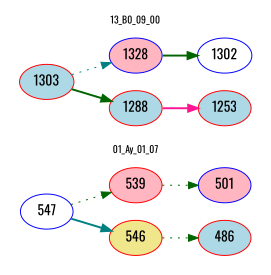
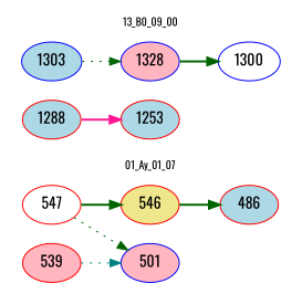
  digraph {
    fontname=Oswald
    rankdir=LR
    node [color=red fillcolor=lightblue fontname=Oswald style=filled]
    edge [color=darkgreen fontname=Oswald style=bold]
-   n1 [color=blue fillcolor=white label=547]
+   n1 [fillcolor=white label=547]
    n2 [fillcolor=khaki label=546]
    n3 [fillcolor=lightpink label=539]
    n4 [label=486]
    n5 [color=blue fillcolor=lightpink label=501]
-   n6 [label=1303]
+   n6 [color=blue label=1303]
    n7 [label=1288]
    n8 [color=blue fillcolor=lightpink label=1328]
    n9 [label=1253]
-   n10 [color=blue fillcolor=white label=1302]
+   n10 [color=blue fillcolor=white label=1300]
    subgraph cluster_1 {
      color=white
      fontsize=10
      label="01_Ay_01_07"
      n1
      n2
      n3
      n4
      n5
    }
    subgraph cluster_2 {
      color=white
      fontsize=10
      label="13_B0_09_00"
      n6
      n7
      n8
      n9
      n10
    }
-   n1 -> n2 [color=teal]
-   n1 -> n3 [style=dotted]
-   n2 -> n4 [style=dotted]
-   n3 -> n5 [style=dotted]
-   n6 -> n7
-   n6 -> n8 [color=teal style=dotted]
+   n1 -> n2
+   n1 -> n5 [style=dotted]
+   n2 -> n4
+   n3 -> n5 [color=teal style=dotted]
+   n6 -> n8 [style=dotted]
    n7 -> n9 [color=deeppink]
    n8 -> n10
  }
